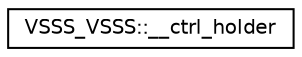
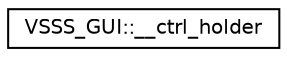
  digraph {
    rankdir=LR
-   n1 [color=black fillcolor=white fontname=Helvetica fontsize=10 height=0.2 label="VSSS_VSSS::__ctrl_holder" shape=record style=filled width=0.4]
+   n1 [color=black fillcolor=white fontname=Helvetica fontsize=10 height=0.2 label="VSSS_GUI::__ctrl_holder" shape=record style=filled width=0.4]
  }
